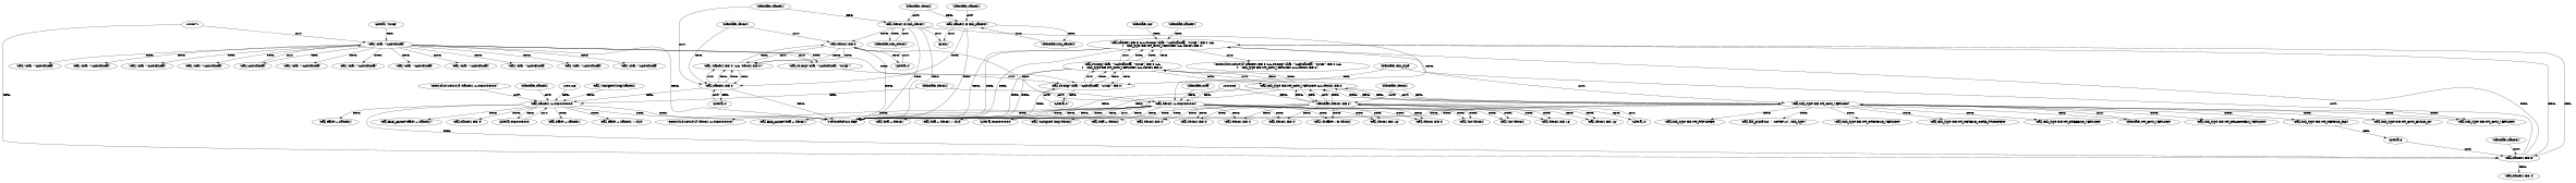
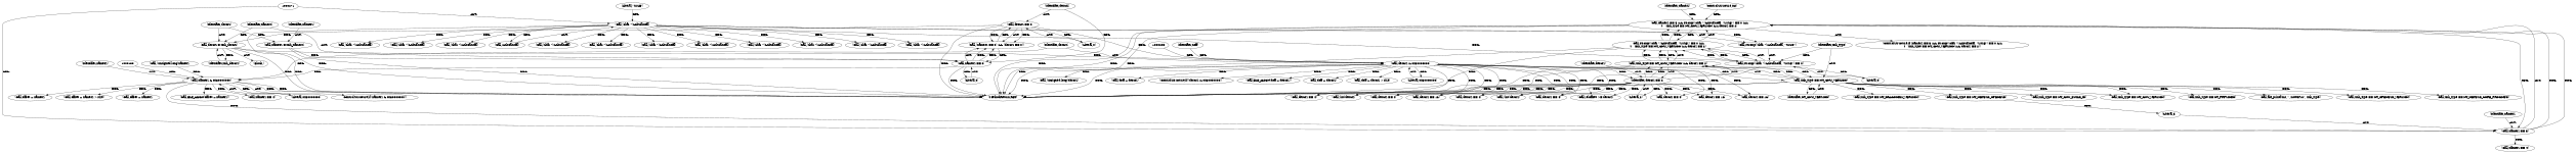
  digraph {
    n1 [label="(Call,namesz == 5 && strcmp((char *)&nbuf[noff], \"SuSE\") == 0 &&\n\t    xnh_type == NT_GNU_VERSION && descsz == 2)"]
    n2 [label="(Call,namesz == 5)"]
    n3 [label="(Call,strcmp((char *)&nbuf[noff], \"SuSE\") == 0 &&\n\t    xnh_type == NT_GNU_VERSION && descsz == 2)"]
    n4 [label="(MethodReturn,RET)"]
    n5 [label="(ControlStructure,if (namesz == 5 && strcmp((char *)&nbuf[noff], \"SuSE\") == 0 &&\n\t    xnh_type == NT_GNU_VERSION && descsz == 2))"]
    n6 [label="(Call,namesz == 4)"]
    n7 [label="(Call,strcmp((char *)&nbuf[noff], \"SuSE\") == 0)"]
    n8 [label="(Call,xnh_type == NT_GNU_VERSION && descsz == 2)"]
    n9 [label="(Literal,5)"]
    n10 [label="(Call,namesz & 0x80000000)"]
    n11 [label="(Call,ELF_ALIGN(offset + namesz))"]
    n12 [label="(Call,namesz == 4)"]
    n13 [label="(Literal,0x80000000)"]
    n14 [label="(ControlStructure,if (namesz & 0x80000000))"]
    n15 [label="(Call,offset + namesz)"]
    n16 [label="(Call,offset + namesz > size)"]
    n17 [label="(Call,offset + namesz)"]
    n18 [label="(Call,(unsigned long)namesz)"]
    n19 [label="(Call,namesz == 0)"]
    n20 [label="(Call,(namesz == 0) && (descsz == 0))"]
    n21 [label="(Literal,0)"]
    n22 [label="(Call,descsz == 0)"]
    n23 [label="(Call,namesz = xnh_namesz)"]
-   n24 [label="(Identifier,xnh_namesz)"]
    n25 [label="(Block,)"]
    n26 [label="(Literal,0)"]
    n27 [label="(Call,xnh_type == NT_GNU_VERSION)"]
    n28 [label="(Identifier,descsz == 2)"]
    n29 [label="(Call,(char *)&nbuf[noff])"]
    n30 [label="(Call,(char *)&nbuf[noff])"]
    n31 [label="(Call,(char *)&nbuf[noff])"]
    n32 [label="(Call,strcmp((char *)&nbuf[noff], \"SuSE\"))"]
    n33 [label="(Call,(char *)&nbuf[noff])"]
    n34 [label="(Call,(char *)&nbuf[noff])"]
    n35 [label="(Call,(char *)&nbuf[noff])"]
    n36 [label="(Call,(char *)&nbuf[noff])"]
    n37 [label="(Call,(char *)&nbuf[noff])"]
    n38 [label="(Call,(char *)&nbuf[noff])"]
    n39 [label="(Call,(char *)&nbuf[noff])"]
    n40 [label="(Call,&nbuf[noff])"]
    n41 [label="(Call,(char *)&nbuf[noff])"]
    n42 [label="(Call,(char *)&nbuf[noff])"]
    n43 [label="(Call,xnh_type == NT_OPENBSD_VERSION)"]
    n44 [label="(Call,xnh_type == NT_NETBSD_CORE_PROCINFO)"]
-   n45 [label="(Call,xnh_type == NT_FREEBSD_VERSION)"]
    n46 [label="(Identifier,NT_GNU_VERSION)"]
    n47 [label="(Call,xnh_type == NT_DRAGONFLY_VERSION)"]
-   n48 [label="(Call,xnh_type == NT_NETBSD_PAX)"]
+   n48 [label="(Call,xnh_type == NT_NETBSD_OPENBSD)"]
    n49 [label="(Call,xnh_type == NT_GNU_BUILD_ID)"]
    n50 [label="(Call,xnh_type == NT_GNU_VERSION)"]
    n51 [label="(Call,xnh_type == NT_PRPSINFO)"]
    n52 [label="(Call,file_printf(ms, \", note=%u\", xnh_type))"]
    n53 [label="(Call,descsz == 4)"]
    n54 [label="(Call,reloffset >= descsz)"]
    n55 [label="(Call,(int)descsz)"]
    n56 [label="(Call,descsz == 16)"]
    n57 [label="(Call,descsz == 4)"]
    n58 [label="(Literal,2)"]
    n59 [label="(Call,descsz == 4)"]
    n60 [label="(Call,(int)descsz)"]
    n61 [label="(Call,descsz == 16)"]
    n62 [label="(Call,descsz == 4)"]
    n63 [label="(Call,descsz == 16)"]
    n64 [label="(Call,descsz == 4)"]
    n65 [label="(Call,descsz & 0x80000000)"]
    n66 [label="(Call,doff + descsz)"]
    n67 [label="(ControlStructure,if (descsz & 0x80000000))"]
    n68 [label="(Call,ELF_ALIGN(doff + descsz))"]
    n69 [label="(Call,doff + descsz)"]
    n70 [label="(Call,doff + descsz > size)"]
    n71 [label="(Literal,0x80000000)"]
    n72 [label="(Call,(unsigned long)descsz)"]
    n73 [label="(Call,descsz = xnh_descsz)"]
    n74 [label="(Identifier,xnh_descsz)"]
    n75 [label="(Literal,0)"]
    n76 [label="(Identifier,namesz)"]
    n77 [label="(Identifier,namesz)"]
    n78 [label="(Literal,\"SuSE\")"]
    n79 [label="(Identifier,noff)"]
    n80 [label="(Identifier,namesz)"]
    n81 [label="(Identifier,xnh_type)"]
    n82 [label="(Identifier,namesz)"]
    n83 [label="(Identifier,descsz)"]
    n84 [label="(Identifier,descsz)"]
    n85 [label="(Identifier,descsz)"]
-   n86 [label="(Identifier,ms)"]
+   n86 [label="(ControlStructure,ms)"]
    n87 [label="(Identifier,descsz)"]
    n88 [label="(Identifier,namesz)"]
    1000271
    1000188
    1000203
    n1 -> n2 [label="CFG: "]
    n1 -> n3 [label="CFG: "]
    n1 -> n4 [label="DDG: "]
    n1 -> n4 [label="DDG: "]
    n1 -> n4 [label="DDG: "]
    n1 -> n5 [label="AST: "]
    n2 -> n1 [label="AST: "]
    n2 -> n1 [label="DDG: "]
    n2 -> n1 [label="DDG: "]
    n2 -> n6 [label="DDG: "]
    n3 -> n1 [label="AST: "]
    n3 -> n1 [label="DDG: "]
    n3 -> n1 [label="DDG: "]
    n3 -> n4 [label="DDG: "]
    n3 -> n4 [label="DDG: "]
    n3 -> n7 [label="CFG: "]
    n3 -> n8 [label="CFG: "]
    n7 -> n3 [label="AST: "]
    n7 -> n3 [label="DDG: "]
    n7 -> n3 [label="DDG: "]
    n7 -> n4 [label="DDG: "]
    n7 -> n26 [label="CFG: "]
    n8 -> n3 [label="AST: "]
    n8 -> n3 [label="DDG: "]
    n8 -> n3 [label="DDG: "]
    n8 -> n4 [label="DDG: "]
    n8 -> n4 [label="DDG: "]
    n8 -> n27 [label="CFG: "]
-   n8 -> n28 [label="CFG: "]
+   n8 -> n28 [label="AST: "]
    n9 -> n2 [label="AST: "]
    n10 -> n2 [label="DDG: "]
    n10 -> n4 [label="DDG: "]
    n10 -> n4 [label="DDG: "]
    n10 -> n11 [label="DDG: "]
    n10 -> n12 [label="DDG: "]
    n10 -> n13 [label="CFG: "]
-   n14 -> n10 [label="AST: "]
+   n10 -> n14 [label="AST: "]
    n10 -> n15 [label="DDG: "]
    n10 -> n16 [label="DDG: "]
    n10 -> n17 [label="DDG: "]
    n13 -> n10 [label="AST: "]
    n18 -> n10 [label="DDG: "]
    n19 -> n4 [label="DDG: "]
-   n19 -> n10 [label="CFG: "]
+   n19 -> n10 [label="DDG: "]
    n19 -> n20 [label="AST: "]
    n19 -> n20 [label="DDG: "]
    n19 -> n20 [label="DDG: "]
    n19 -> n21 [label="CFG: "]
    n20 -> n19 [label="CFG: "]
    n20 -> n22 [label="CFG: "]
    n21 -> n19 [label="AST: "]
    n22 -> n4 [label="DDG: "]
    n22 -> n20 [label="AST: "]
    n22 -> n20 [label="DDG: "]
    n22 -> n20 [label="DDG: "]
    n22 -> n65 [label="DDG: "]
    n22 -> n75 [label="CFG: "]
    n23 -> n4 [label="DDG: "]
    n23 -> n19 [label="DDG: "]
-   n23 -> n24 [label="CFG: "]
-   n23 -> n25 [label="AST: "]
-   n24 -> n23 [label="AST: "]
    n26 -> n7 [label="AST: "]
    n27 -> n4 [label="DDG: "]
    n27 -> n4 [label="DDG: "]
    n27 -> n8 [label="AST: "]
    n27 -> n8 [label="DDG: "]
    n27 -> n8 [label="DDG: "]
    n27 -> n43 [label="DDG: "]
    n27 -> n44 [label="DDG: "]
-   n27 -> n45 [label="DDG: "]
    n27 -> n46 [label="CFG: "]
    n27 -> n47 [label="DDG: "]
    n27 -> n48 [label="DDG: "]
    n27 -> n49 [label="DDG: "]
    n27 -> n50 [label="DDG: "]
    n27 -> n50 [label="DDG: "]
    n27 -> n51 [label="DDG: "]
    n27 -> n52 [label="DDG: "]
    n28 -> n4 [label="DDG: "]
    n28 -> n8 [label="AST: "]
    n28 -> n8 [label="DDG: "]
    n28 -> n8 [label="DDG: "]
    n28 -> n53 [label="DDG: "]
    n28 -> n54 [label="DDG: "]
    n28 -> n55 [label="DDG: "]
    n28 -> n56 [label="DDG: "]
    n28 -> n57 [label="DDG: "]
    n28 -> n58 [label="CFG: "]
    n28 -> n59 [label="DDG: "]
    n28 -> n60 [label="DDG: "]
    n28 -> n61 [label="DDG: "]
    n28 -> n62 [label="DDG: "]
    n28 -> n63 [label="DDG: "]
    n28 -> n64 [label="DDG: "]
    n29 -> n4 [label="DDG: "]
    n29 -> n7 [label="DDG: "]
    n29 -> n30 [label="DDG: "]
    n29 -> n31 [label="DDG: "]
    n29 -> n32 [label="AST: "]
    n29 -> n32 [label="DDG: "]
    n29 -> n33 [label="DDG: "]
    n29 -> n34 [label="DDG: "]
    n29 -> n35 [label="DDG: "]
    n29 -> n36 [label="DDG: "]
    n29 -> n37 [label="DDG: "]
    n29 -> n38 [label="DDG: "]
    n29 -> n39 [label="DDG: "]
    n29 -> n40 [label="CFG: "]
    n29 -> n41 [label="DDG: "]
    n29 -> n42 [label="DDG: "]
    n32 -> n7 [label="AST: "]
    n40 -> n29 [label="AST: "]
    n46 -> n27 [label="AST: "]
    n48 -> n9 [label="CFG: "]
    n58 -> n28 [label="AST: "]
    n65 -> n4 [label="DDG: "]
    n65 -> n4 [label="DDG: "]
-   1000203 -> n28 [label="DDG: "]
+   n65 -> n28 [label="DDG: "]
    n65 -> n53 [label="DDG: "]
    n65 -> n54 [label="DDG: "]
    n65 -> n55 [label="DDG: "]
    n65 -> n56 [label="DDG: "]
    n65 -> n57 [label="DDG: "]
    n65 -> n59 [label="DDG: "]
    n65 -> n60 [label="DDG: "]
    n65 -> n61 [label="DDG: "]
    n65 -> n62 [label="DDG: "]
    n65 -> n63 [label="DDG: "]
    n65 -> n64 [label="DDG: "]
    n65 -> n66 [label="DDG: "]
    n65 -> n67 [label="DDG: "]
    n65 -> n68 [label="DDG: "]
    n65 -> n69 [label="DDG: "]
    n65 -> n70 [label="DDG: "]
    n65 -> n71 [label="CFG: "]
    n65 -> n72 [label="DDG: "]
    n71 -> n65 [label="AST: "]
    n73 -> n4 [label="DDG: "]
    n73 -> n4 [label="DDG: "]
-   n73 -> n22 [label="DDG: "]
+   n22 -> n73 [label="DDG: "]
    n73 -> n25 [label="AST: "]
    n73 -> n65 [label="DDG: "]
    n73 -> n74 [label="DDG: "]
    n74 -> n73 [label="AST: "]
    n75 -> n22 [label="AST: "]
    n76 -> n23 [label="AST: "]
    n77 -> n19 [label="AST: "]
    n77 -> n73 [label="CFG: "]
    n78 -> n29 [label="CFG: "]
    n79 -> n65 [label="CFG: "]
    n80 -> n1 [label="CFG: "]
    n81 -> n7 [label="CFG: "]
    n81 -> n27 [label="AST: "]
    n82 -> n2 [label="AST: "]
    n83 -> n27 [label="CFG: "]
    n83 -> n28 [label="AST: "]
    n84 -> n23 [label="CFG: "]
    n84 -> n73 [label="AST: "]
    n85 -> n19 [label="CFG: "]
    n85 -> n22 [label="AST: "]
    n86 -> n1 [label="CFG: "]
    n87 -> n10 [label="CFG: "]
    n87 -> n65 [label="AST: "]
    n88 -> n10 [label="AST: "]
    1000271 -> n2 [label="CFG: "]
    1000271 -> n29 [label="AST: "]
    1000188 -> n10 [label="CFG: "]
    1000203 -> n65 [label="CFG: "]
  }
